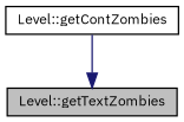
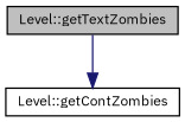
  digraph {
    rankdir=TB
    fontname="IBM Plex Sans"
    node [color=black fontname="IBM Plex Sans" fontsize=10 shape=record style=filled]
    n1 [fillcolor=grey75 fontcolor=black height=0.2 label="Level::getTextZombies" width=0.4]
    n2 [fillcolor=white height=0.2 label="Level::getContZombies" width=0.4]
-   n2 -> n1 [color=midnightblue fontname="IBM Plex Sans" fontsize=10 labelfontname=Helvetica labelfontsize=10 style=solid]
+   n1 -> n2 [color=midnightblue fontname="IBM Plex Sans" fontsize=10 labelfontname=Helvetica labelfontsize=10 style=solid]
  }
